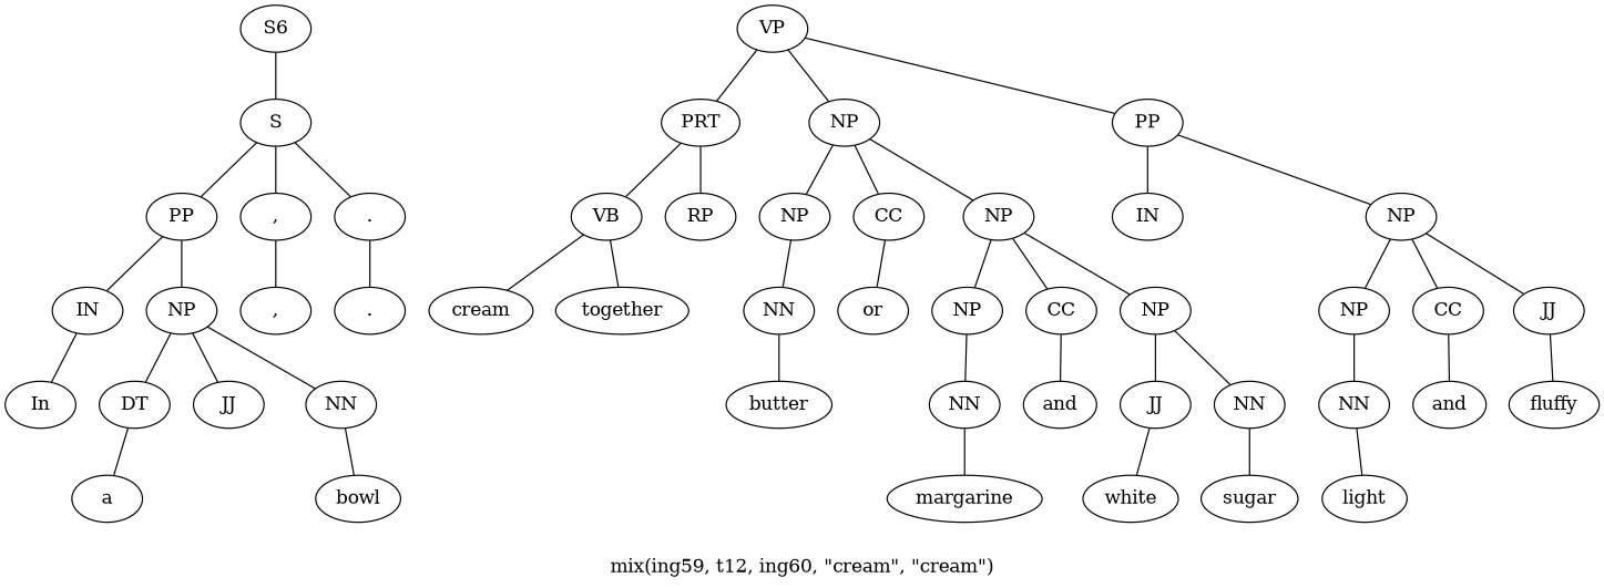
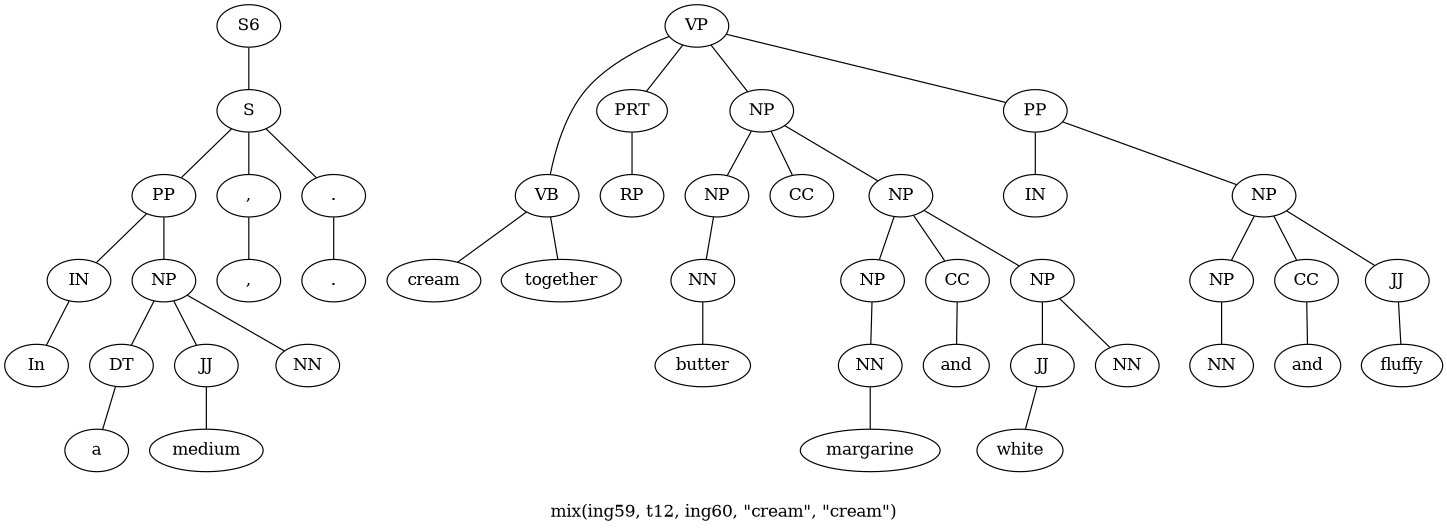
  graph {
    label="mix(ing59, t12, ing60, \"cream\", \"cream\")"
    n1 [label=S6]
    n2 [label=S]
    n3 [label=PP]
    n4 [label=","]
    n5 [label="."]
    n6 [label=IN]
    n7 [label=NP]
    n8 [label=","]
    n9 [label=VP]
    n10 [label=VB]
    n11 [label=PRT]
    n12 [label=NP]
    n13 [label=PP]
    n14 [label="."]
    n15 [label=In]
    n16 [label=DT]
    n17 [label=JJ]
    n18 [label=NN]
    n19 [label=a]
-   n21 [label=bowl]
+   n20 [label=medium]
    n22 [label=cream]
    n23 [label=together]
    n24 [label=RP]
    n25 [label=NP]
    n26 [label=CC]
    n27 [label=NP]
    n28 [label=IN]
    n29 [label=NP]
    n30 [label=NN]
-   n31 [label=or]
    n32 [label=NP]
    n33 [label=CC]
    n34 [label=NP]
    n35 [label=butter]
    n36 [label=NN]
    n37 [label=and]
    n38 [label=JJ]
    n39 [label=NN]
    n40 [label=margarine]
    n41 [label=white]
-   n42 [label=sugar]
    n43 [label=NP]
    n44 [label=CC]
    n45 [label=JJ]
    n46 [label=NN]
    n47 [label=and]
    n48 [label=fluffy]
-   n49 [label=light]
    n1 -- n2
    n2 -- n3
    n2 -- n4
    n2 -- n5
    n3 -- n6
    n3 -- n7
    n4 -- n8
    n5 -- n14
    n6 -- n15
    n7 -- n16
    n7 -- n17
    n7 -- n18
-   n11 -- n10
+   n9 -- n10
    n9 -- n11
    n9 -- n12
    n9 -- n13
    n10 -- n22
    n10 -- n23
    n11 -- n24
    n12 -- n25
    n12 -- n26
    n12 -- n27
    n13 -- n28
    n13 -- n29
    n16 -- n19
-   n18 -- n21
+   n17 -- n20
    n25 -- n30
-   n26 -- n31
    n27 -- n32
    n27 -- n33
    n27 -- n34
    n29 -- n43
    n29 -- n44
    n29 -- n45
    n30 -- n35
    n32 -- n36
    n33 -- n37
    n34 -- n38
    n34 -- n39
    n36 -- n40
    n38 -- n41
-   n39 -- n42
    n43 -- n46
    n44 -- n47
    n45 -- n48
-   n46 -- n49
  }
